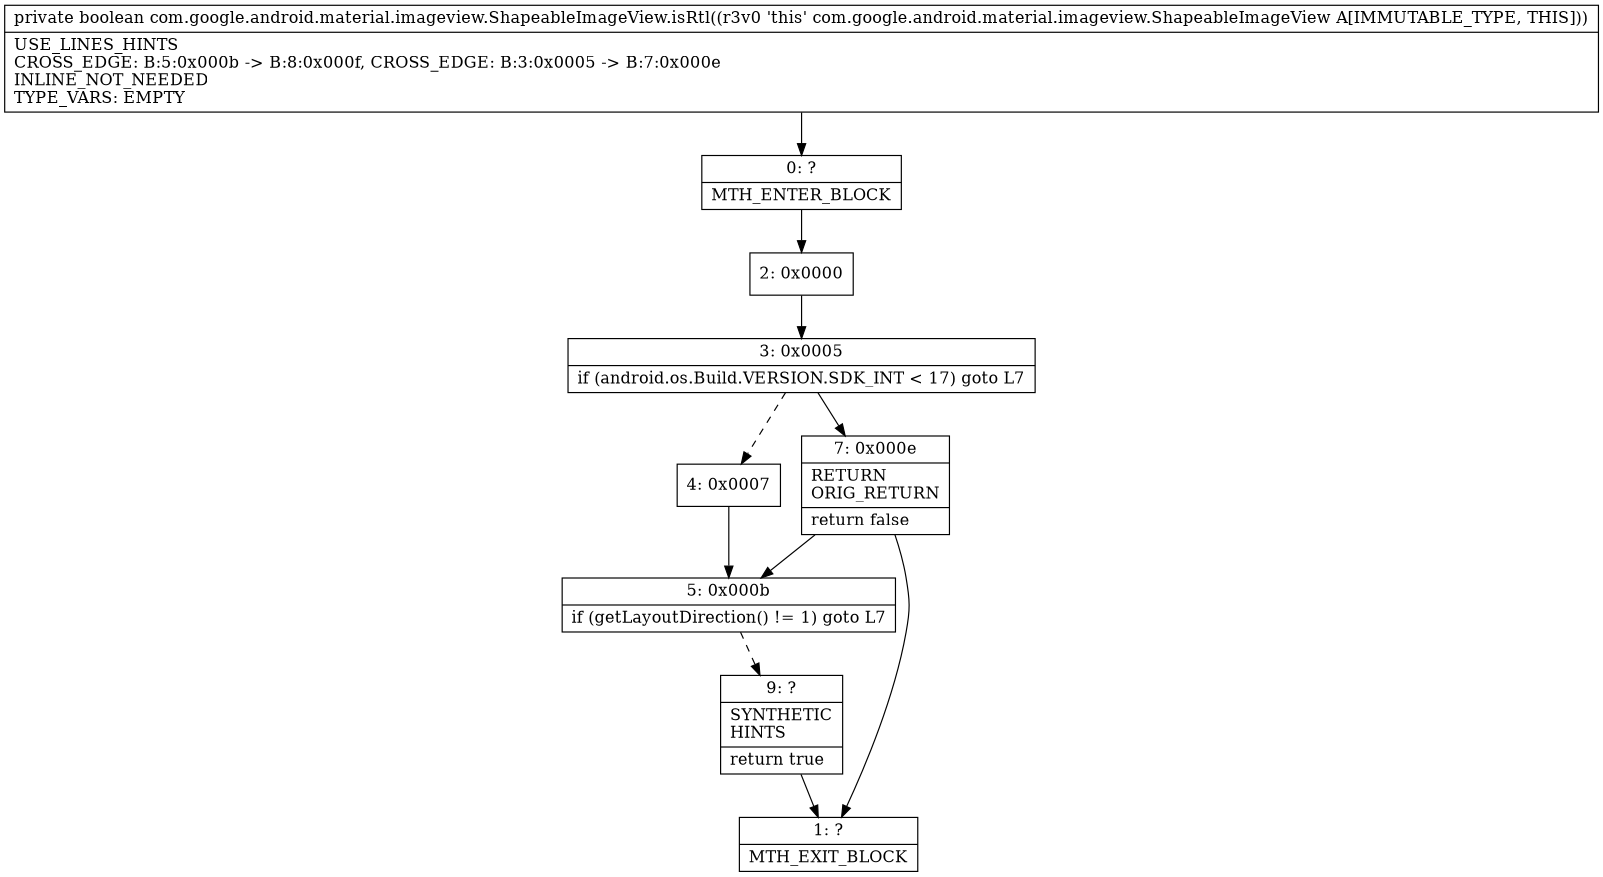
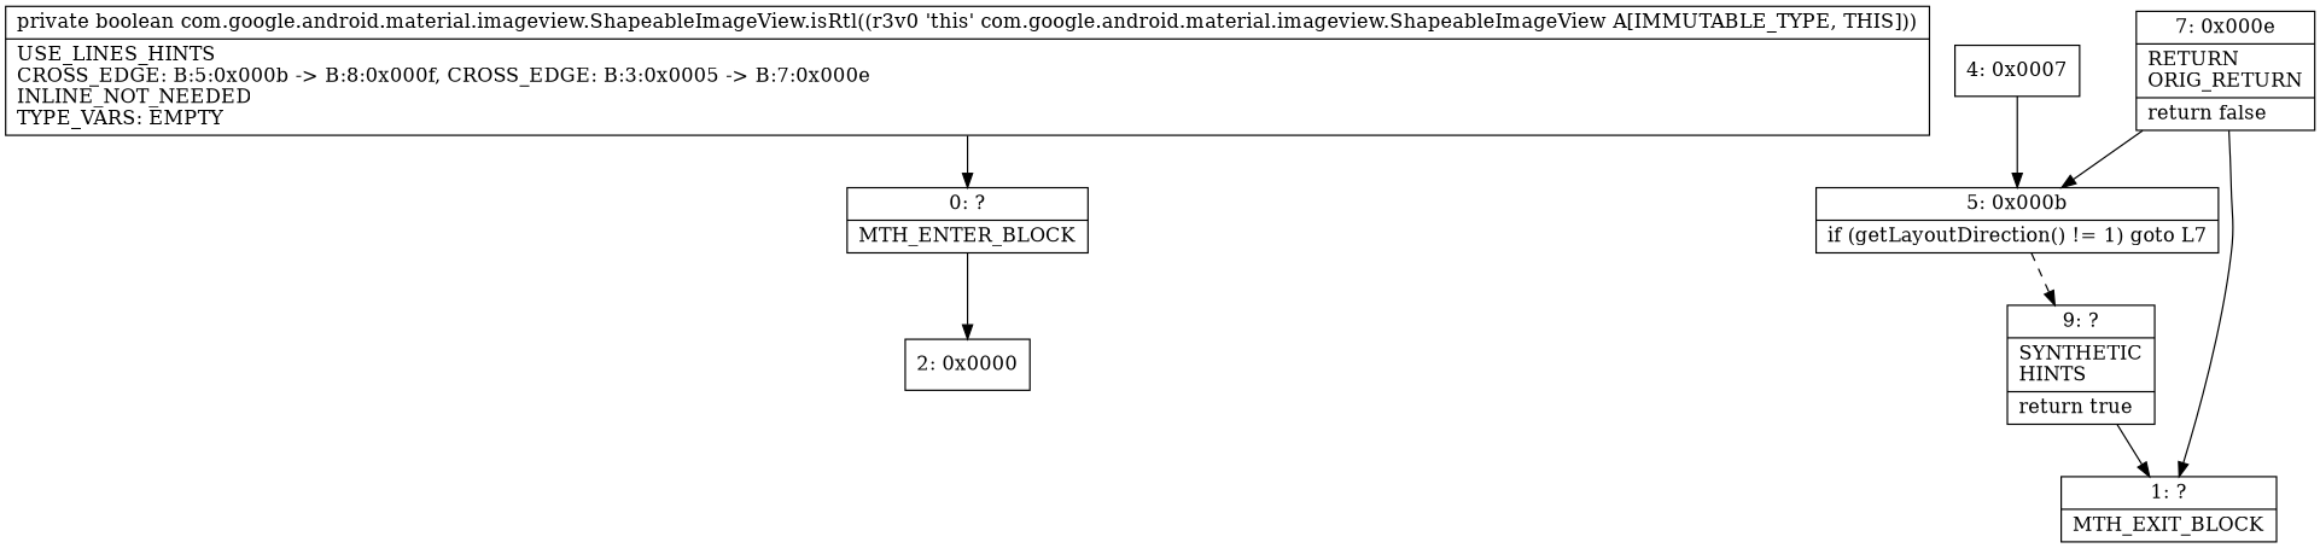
  digraph {
    node [shape=record]
    n1 [label="{0\:\ ?|MTH_ENTER_BLOCK\l}"]
    n2 [label="{2\:\ 0x0000}"]
-   n3 [label="{3\:\ 0x0005|if (android.os.Build.VERSION.SDK_INT \< 17) goto L7\l}"]
    n4 [label="{4\:\ 0x0007}"]
    n5 [label="{7\:\ 0x000e|RETURN\lORIG_RETURN\l|return false\l}"]
    n6 [label="{5\:\ 0x000b|if (getLayoutDirection() != 1) goto L7\l}"]
    n7 [label="{1\:\ ?|MTH_EXIT_BLOCK\l}"]
    n8 [label="{9\:\ ?|SYNTHETIC\lHINTS\l|return true\l}"]
    n9 [label="{private boolean com.google.android.material.imageview.ShapeableImageView.isRtl((r3v0 'this' com.google.android.material.imageview.ShapeableImageView A[IMMUTABLE_TYPE, THIS]))  | USE_LINES_HINTS\lCROSS_EDGE: B:5:0x000b \-\> B:8:0x000f, CROSS_EDGE: B:3:0x0005 \-\> B:7:0x000e\lINLINE_NOT_NEEDED\lTYPE_VARS: EMPTY\l}"]
    n1 -> n2
-   n2 -> n3
-   n3 -> n4 [style=dashed]
-   n3 -> n5
    n4 -> n6
    n5 -> n6
    n5 -> n7
    n6 -> n8 [style=dashed]
    n8 -> n7
    n9 -> n1
  }
